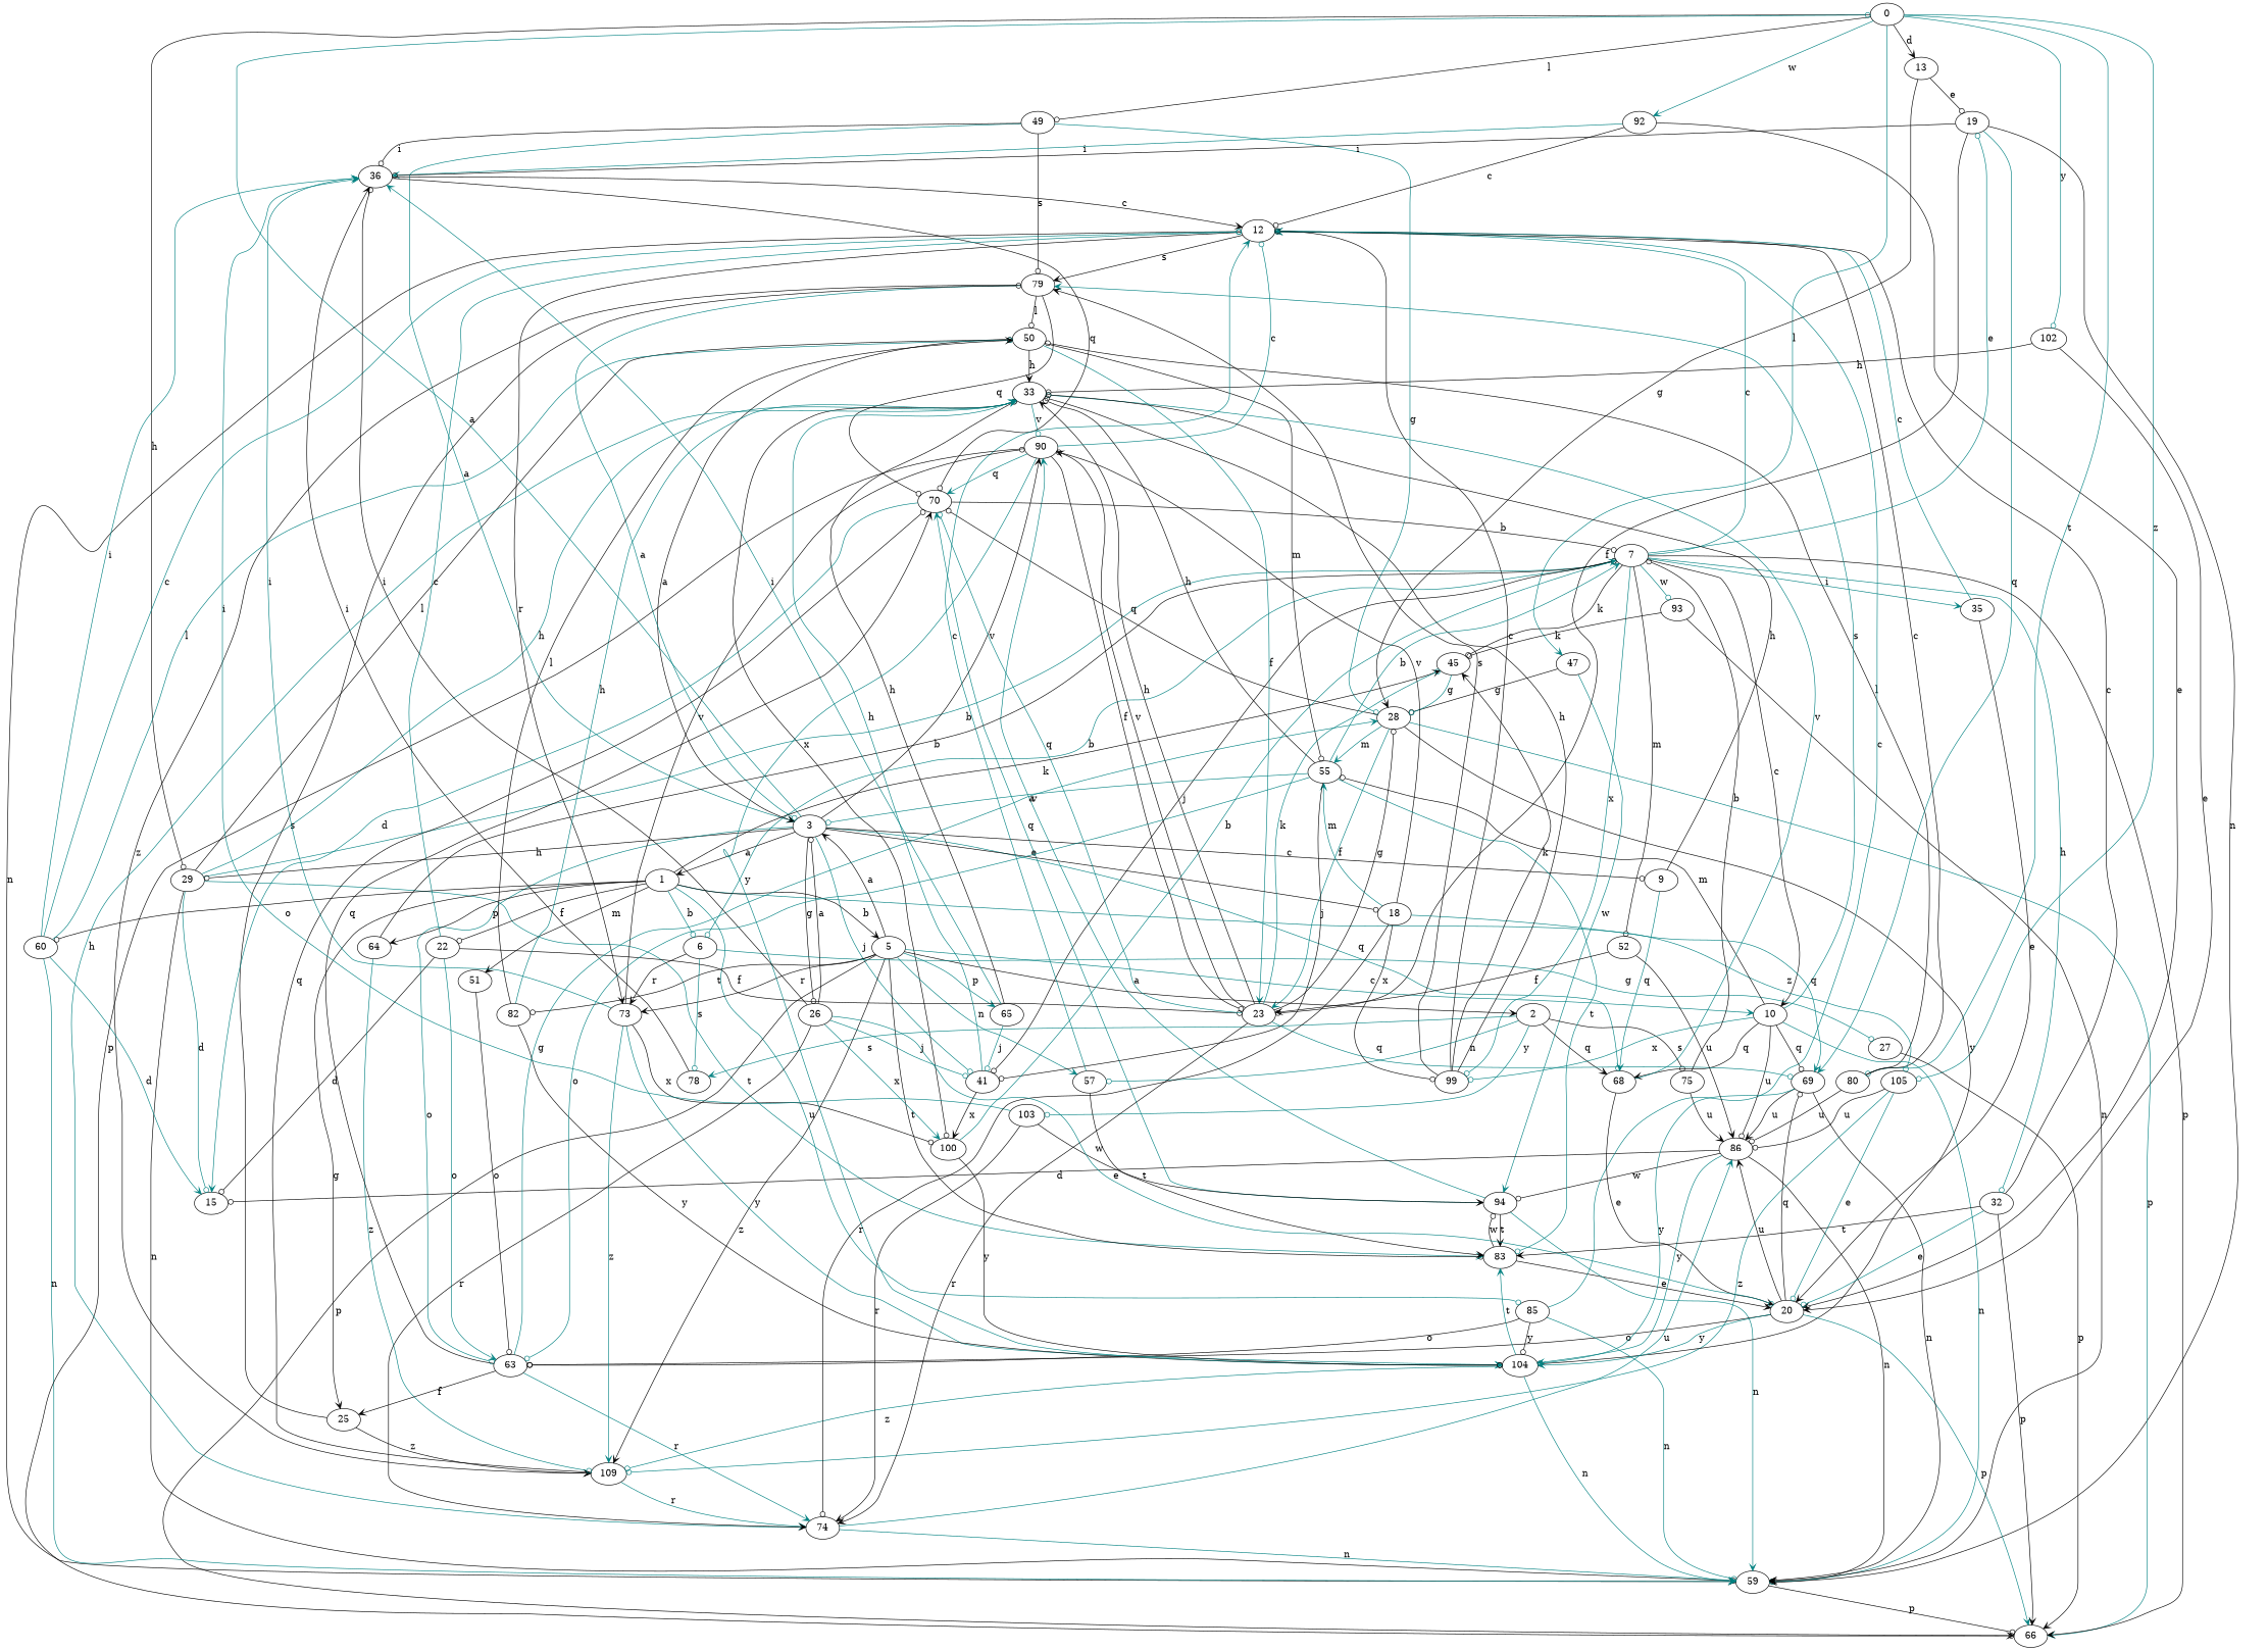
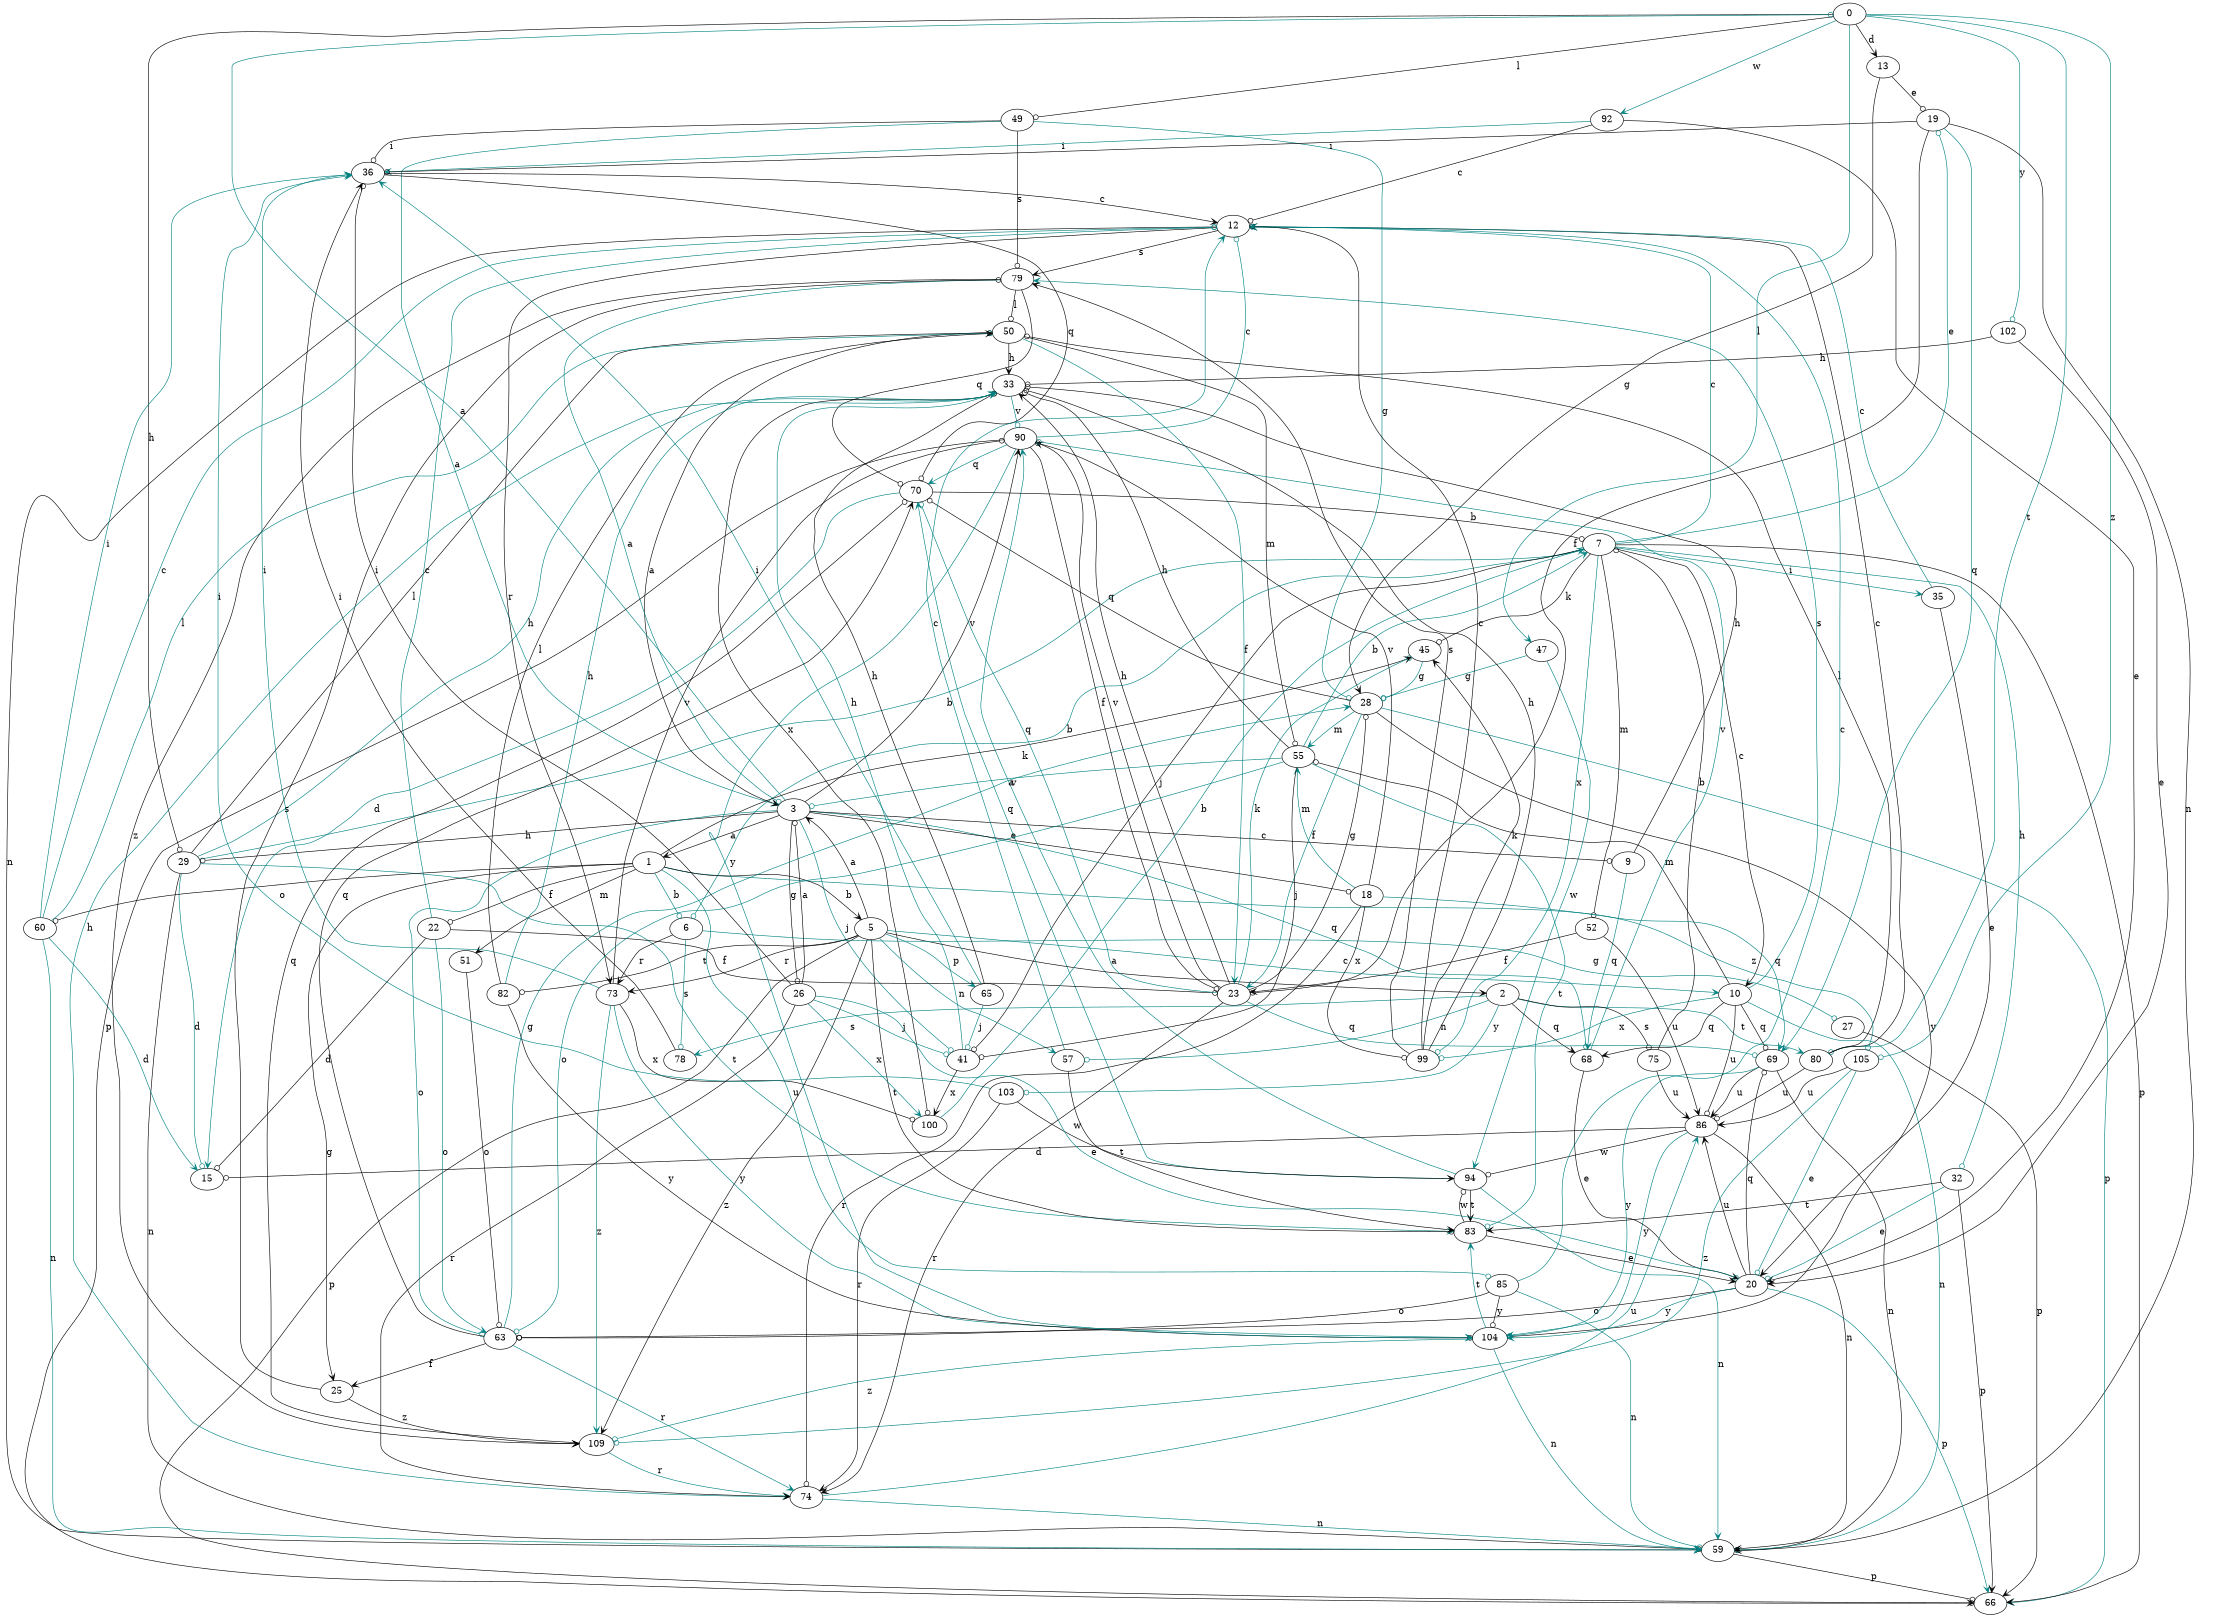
  strict digraph {
    edge [arrowhead=odot color=black]
    0
    13
    29
    47
    49
    80
    92
    102
    105
    19
    28
    83
    7
    33
    59
    15
    50
    94
    3
    79
    36
    12
    86
    20
    109
    1
    5
    6
    22
    25
    45
    51
    60
-   64
    85
    2
    57
    10
    65
    66
    73
    82
    78
    27
    63
    23
    104
    68
    75
    103
    90
    74
    9
    18
    26
    41
    99
    55
    69
    100
    70
    32
    35
    52
-   93
    0 -> 13 [arrowhead=vee label=d]
    0 -> 29 [label=h]
    0 -> 47 [arrowhead=vee color=teal label=l]
    0 -> 49 [label=l]
    0 -> 80 [color=teal label=t]
    0 -> 92 [arrowhead=vee color=teal label=w]
    0 -> 102 [color=teal label=y]
    0 -> 105 [color=teal label=z]
    13 -> 19 [label=e]
    13 -> 28 [arrowhead=vee label=g]
    29 -> 83 [arrowhead=vee color=teal label=t]
    29 -> 7 [color=teal label=b]
    29 -> 33 [color=teal label=h]
    29 -> 59 [label=n]
    29 -> 15 [color=teal label=d]
    29 -> 50 [label=l]
-   47 -> 28 [label=g]
+   47 -> 28 [color=teal label=g]
    47 -> 94 [arrowhead=vee color=teal label=w]
    49 -> 28 [color=teal label=g]
    49 -> 3 [arrowhead=vee color=teal label=a]
    49 -> 79 [label=s]
    49 -> 36 [label=i]
    80 -> 50 [label=l]
    80 -> 12 [arrowhead=vee label=c]
    80 -> 86 [label=u]
    92 -> 36 [arrowhead=vee color=teal label=i]
    92 -> 12 [label=c]
    92 -> 20 [arrowhead=vee label=e]
    102 -> 33 [label=h]
    102 -> 20 [arrowhead=vee label=e]
-   105 -> 86 [label=u]
+   105 -> 86 [arrowhead=vee label=u]
    105 -> 20 [color=teal label=e]
    105 -> 109 [color=teal label=z]
    19 -> 59 [label=n]
    19 -> 36 [label=i]
    19 -> 23 [label=f]
    19 -> 69 [arrowhead=vee color=teal label=q]
    28 -> 66 [arrowhead=vee color=teal label=p]
    28 -> 23 [arrowhead=vee color=teal label=f]
    28 -> 104 [label=y]
    28 -> 55 [arrowhead=vee color=teal label=m]
    28 -> 70 [label=q]
    83 -> 94 [label=w]
    83 -> 20 [arrowhead=vee label=e]
    7 -> 19 [color=teal label=e]
    7 -> 12 [arrowhead=vee color=teal label=c]
    7 -> 6 [color=teal label=b]
    7 -> 45 [label=k]
    7 -> 10 [arrowhead=vee label=c]
    7 -> 66 [arrowhead=vee label=p]
    7 -> 41 [label=j]
    7 -> 99 [color=teal label=x]
    7 -> 32 [color=teal label=h]
    7 -> 35 [arrowhead=vee color=teal label=i]
    7 -> 52 [label=m]
-   7 -> 93 [color=teal label=w]
    33 -> 90 [color=teal label=v]
    33 -> 100 [label=x]
    59 -> 66 [label=p]
    50 -> 33 [arrowhead=vee label=h]
    50 -> 3 [arrowhead=vee label=a]
    50 -> 23 [arrowhead=vee color=teal label=f]
    50 -> 55 [label=m]
    94 -> 83 [arrowhead=vee label=t]
    94 -> 59 [arrowhead=vee color=teal label=n]
    94 -> 90 [arrowhead=vee color=teal label=v]
    94 -> 70 [arrowhead=vee color=teal label=q]
    3 -> 0 [color=teal label=a]
    3 -> 29 [label=h]
    3 -> 1 [arrowhead=vee label=a]
    3 -> 63 [color=teal label=o]
    3 -> 68 [color=teal label=q]
    3 -> 90 [arrowhead=vee label=v]
    3 -> 9 [label=c]
    3 -> 18 [label=e]
    3 -> 26 [label=g]
    3 -> 41 [color=teal label=j]
    79 -> 50 [label=l]
    79 -> 3 [color=teal label=a]
    79 -> 109 [arrowhead=vee label=z]
    79 -> 70 [label=q]
    36 -> 12 [arrowhead=vee label=c]
    36 -> 70 [label=q]
    12 -> 59 [arrowhead=vee label=n]
    12 -> 79 [arrowhead=vee label=s]
    12 -> 73 [arrowhead=vee label=r]
    86 -> 59 [arrowhead=vee label=n]
    86 -> 15 [label=d]
    86 -> 94 [label=w]
    86 -> 104 [arrowhead=vee color=teal label=y]
    20 -> 86 [arrowhead=vee label=u]
    20 -> 66 [arrowhead=vee color=teal label=p]
    20 -> 63 [label=o]
    20 -> 104 [arrowhead=vee color=teal label=y]
    20 -> 69 [label=q]
    109 -> 74 [arrowhead=vee color=teal label=r]
    109 -> 70 [label=q]
    1 -> 105 [color=teal label=z]
    1 -> 5 [arrowhead=vee label=b]
    1 -> 6 [color=teal label=b]
    1 -> 22 [label=f]
    1 -> 25 [arrowhead=vee label=g]
    1 -> 45 [arrowhead=vee label=k]
    1 -> 51 [arrowhead=vee label=m]
    1 -> 60 [label=o]
-   1 -> 64 [arrowhead=vee label=p]
    1 -> 85 [color=teal label=u]
    5 -> 83 [label=t]
    5 -> 3 [arrowhead=vee label=a]
    5 -> 109 [arrowhead=vee label=z]
    5 -> 2 [arrowhead=vee label=a]
    5 -> 57 [arrowhead=vee color=teal label=n]
    5 -> 10 [arrowhead=vee color=teal label=c]
    5 -> 65 [arrowhead=vee color=teal label=p]
    5 -> 66 [arrowhead=vee label=p]
    5 -> 73 [arrowhead=vee label=r]
    5 -> 82 [label=t]
    6 -> 73 [arrowhead=vee label=r]
    6 -> 78 [color=teal label=s]
    6 -> 27 [color=teal label=g]
    22 -> 15 [label=d]
    22 -> 12 [color=teal label=c]
    22 -> 63 [arrowhead=vee color=teal label=o]
    22 -> 23 [label=f]
    25 -> 79 [label=s]
    25 -> 109 [arrowhead=vee label=z]
    45 -> 28 [color=teal label=g]
    51 -> 63 [label=o]
    60 -> 59 [arrowhead=vee color=teal label=n]
    60 -> 15 [arrowhead=vee color=teal label=d]
    60 -> 50 [color=teal label=l]
    60 -> 36 [arrowhead=vee color=teal label=i]
    60 -> 12 [color=teal label=c]
-   64 -> 7 [label=b]
-   64 -> 109 [color=teal label=z]
    85 -> 59 [color=teal label=n]
    85 -> 12 [arrowhead=vee color=teal label=c]
    85 -> 63 [label=o]
    85 -> 104 [label=y]
+   2 -> 80 [arrowhead=vee color=teal label=t]
    2 -> 57 [color=teal label=n]
    2 -> 78 [arrowhead=vee color=teal label=s]
    2 -> 68 [arrowhead=vee label=q]
    2 -> 75 [label=s]
    2 -> 103 [color=teal label=y]
    57 -> 83 [arrowhead=vee label=t]
    57 -> 12 [arrowhead=vee color=teal label=c]
    10 -> 59 [color=teal label=n]
    10 -> 79 [arrowhead=vee color=teal label=s]
    10 -> 86 [label=u]
    10 -> 68 [arrowhead=vee label=q]
    10 -> 99 [color=teal label=x]
    10 -> 55 [label=m]
    10 -> 69 [label=q]
    65 -> 33 [label=h]
    65 -> 36 [arrowhead=vee color=teal label=i]
    65 -> 41 [color=teal label=j]
    73 -> 36 [arrowhead=vee color=teal label=i]
    73 -> 109 [arrowhead=vee color=teal label=z]
    73 -> 104 [arrowhead=vee color=teal label=y]
    73 -> 90 [label=v]
    73 -> 100 [label=x]
    82 -> 33 [arrowhead=vee color=teal label=h]
    82 -> 50 [arrowhead=vee label=l]
    82 -> 104 [label=y]
    78 -> 36 [arrowhead=vee label=i]
    27 -> 66 [arrowhead=vee label=p]
    63 -> 28 [arrowhead=vee color=teal label=g]
    63 -> 25 [arrowhead=vee label=f]
    63 -> 74 [arrowhead=vee color=teal label=r]
    63 -> 70 [arrowhead=vee label=q]
    23 -> 28 [label=g]
    23 -> 33 [arrowhead=vee label=h]
    23 -> 45 [color=teal label=k]
    23 -> 90 [arrowhead=vee label=v]
    23 -> 74 [arrowhead=vee label=r]
    23 -> 69 [color=teal label=q]
    23 -> 70 [color=teal label=q]
    104 -> 83 [arrowhead=vee color=teal label=t]
    104 -> 59 [arrowhead=vee color=teal label=n]
    104 -> 109 [color=teal label=z]
    68 -> 20 [arrowhead=vee label=e]
-   68 -> 33 [color=teal label=v]
+   68 -> 90 [color=teal label=v]
    75 -> 7 [label=b]
    75 -> 86 [arrowhead=vee label=u]
    103 -> 94 [arrowhead=vee label=w]
    103 -> 36 [arrowhead=vee color=teal label=i]
    103 -> 74 [arrowhead=vee label=r]
    90 -> 12 [color=teal label=c]
    90 -> 66 [label=p]
    90 -> 23 [label=f]
    90 -> 104 [arrowhead=vee color=teal label=y]
    90 -> 70 [arrowhead=vee color=teal label=q]
    74 -> 33 [arrowhead=vee color=teal label=h]
    74 -> 59 [arrowhead=vee color=teal label=n]
    74 -> 86 [arrowhead=vee color=teal label=u]
    9 -> 33 [label=h]
    9 -> 68 [arrowhead=vee color=teal label=q]
    18 -> 90 [label=v]
    18 -> 74 [label=r]
    18 -> 99 [label=x]
    18 -> 55 [arrowhead=vee color=teal label=m]
    18 -> 69 [arrowhead=vee color=teal label=q]
    26 -> 3 [label=a]
    26 -> 36 [label=i]
    26 -> 20 [color=teal label=e]
    26 -> 74 [arrowhead=vee label=r]
    26 -> 41 [color=teal label=j]
    26 -> 100 [arrowhead=vee color=teal label=x]
    41 -> 33 [arrowhead=vee color=teal label=h]
    41 -> 100 [arrowhead=vee label=x]
    99 -> 33 [label=h]
    99 -> 79 [arrowhead=vee label=s]
    99 -> 12 [label=c]
    99 -> 45 [arrowhead=vee label=k]
    55 -> 83 [color=teal label=t]
    55 -> 7 [arrowhead=vee color=teal label=b]
    55 -> 33 [label=h]
    55 -> 3 [color=teal label=a]
    55 -> 63 [color=teal label=o]
    55 -> 41 [label=j]
    69 -> 59 [arrowhead=vee label=n]
    69 -> 86 [arrowhead=vee label=u]
    69 -> 104 [color=teal label=y]
    100 -> 7 [arrowhead=vee color=teal label=b]
-   100 -> 104 [label=y]
    70 -> 7 [label=b]
    70 -> 15 [arrowhead=vee color=teal label=d]
    32 -> 83 [arrowhead=vee label=t]
-   32 -> 12 [label=c]
    32 -> 20 [color=teal label=e]
    32 -> 66 [arrowhead=vee label=p]
    35 -> 12 [color=teal label=c]
    35 -> 20 [arrowhead=vee label=e]
    52 -> 86 [arrowhead=vee label=u]
    52 -> 23 [arrowhead=vee label=f]
-   93 -> 59 [arrowhead=vee label=n]
-   93 -> 45 [label=k]
  }
